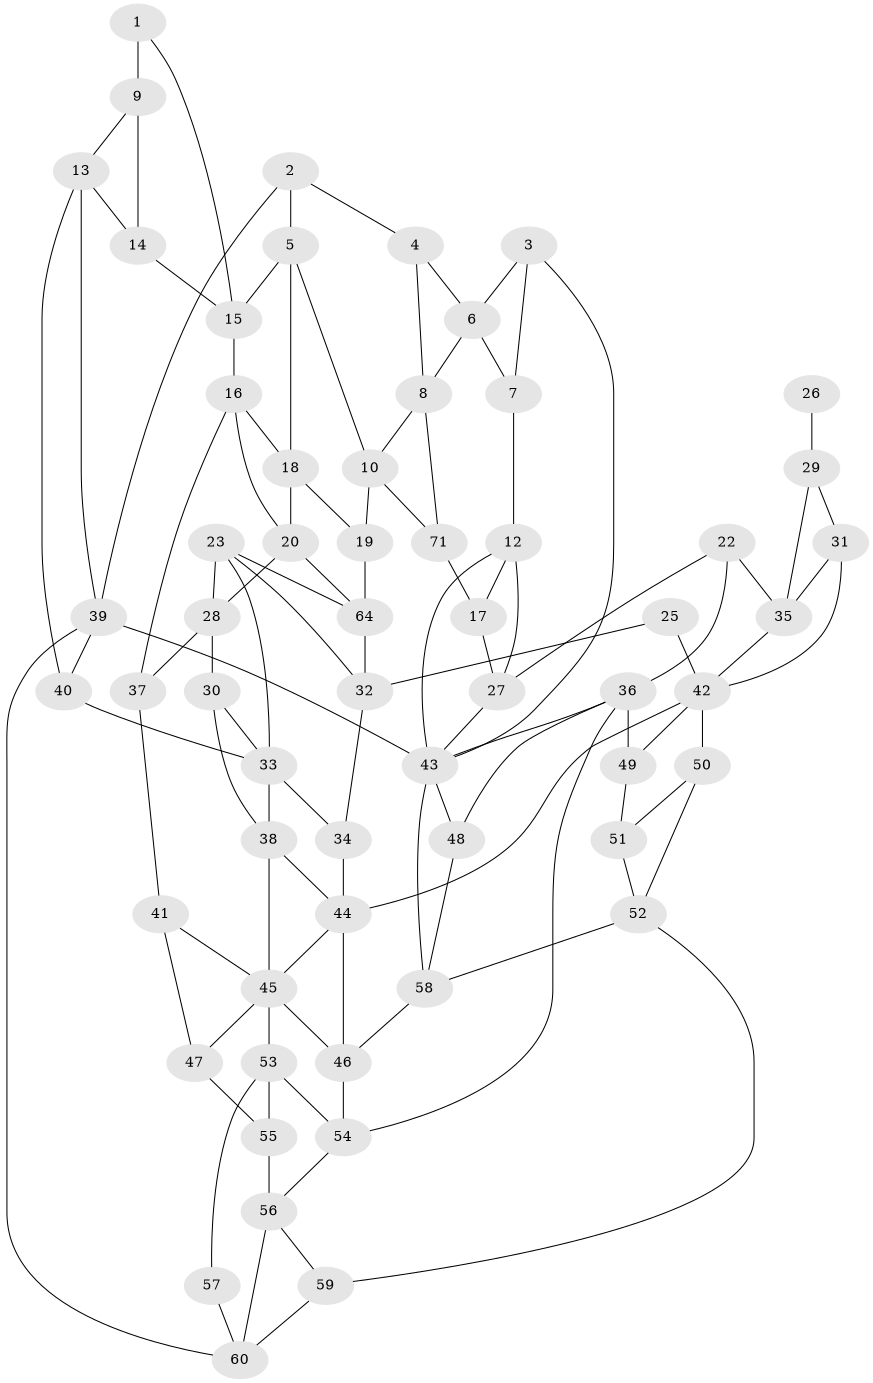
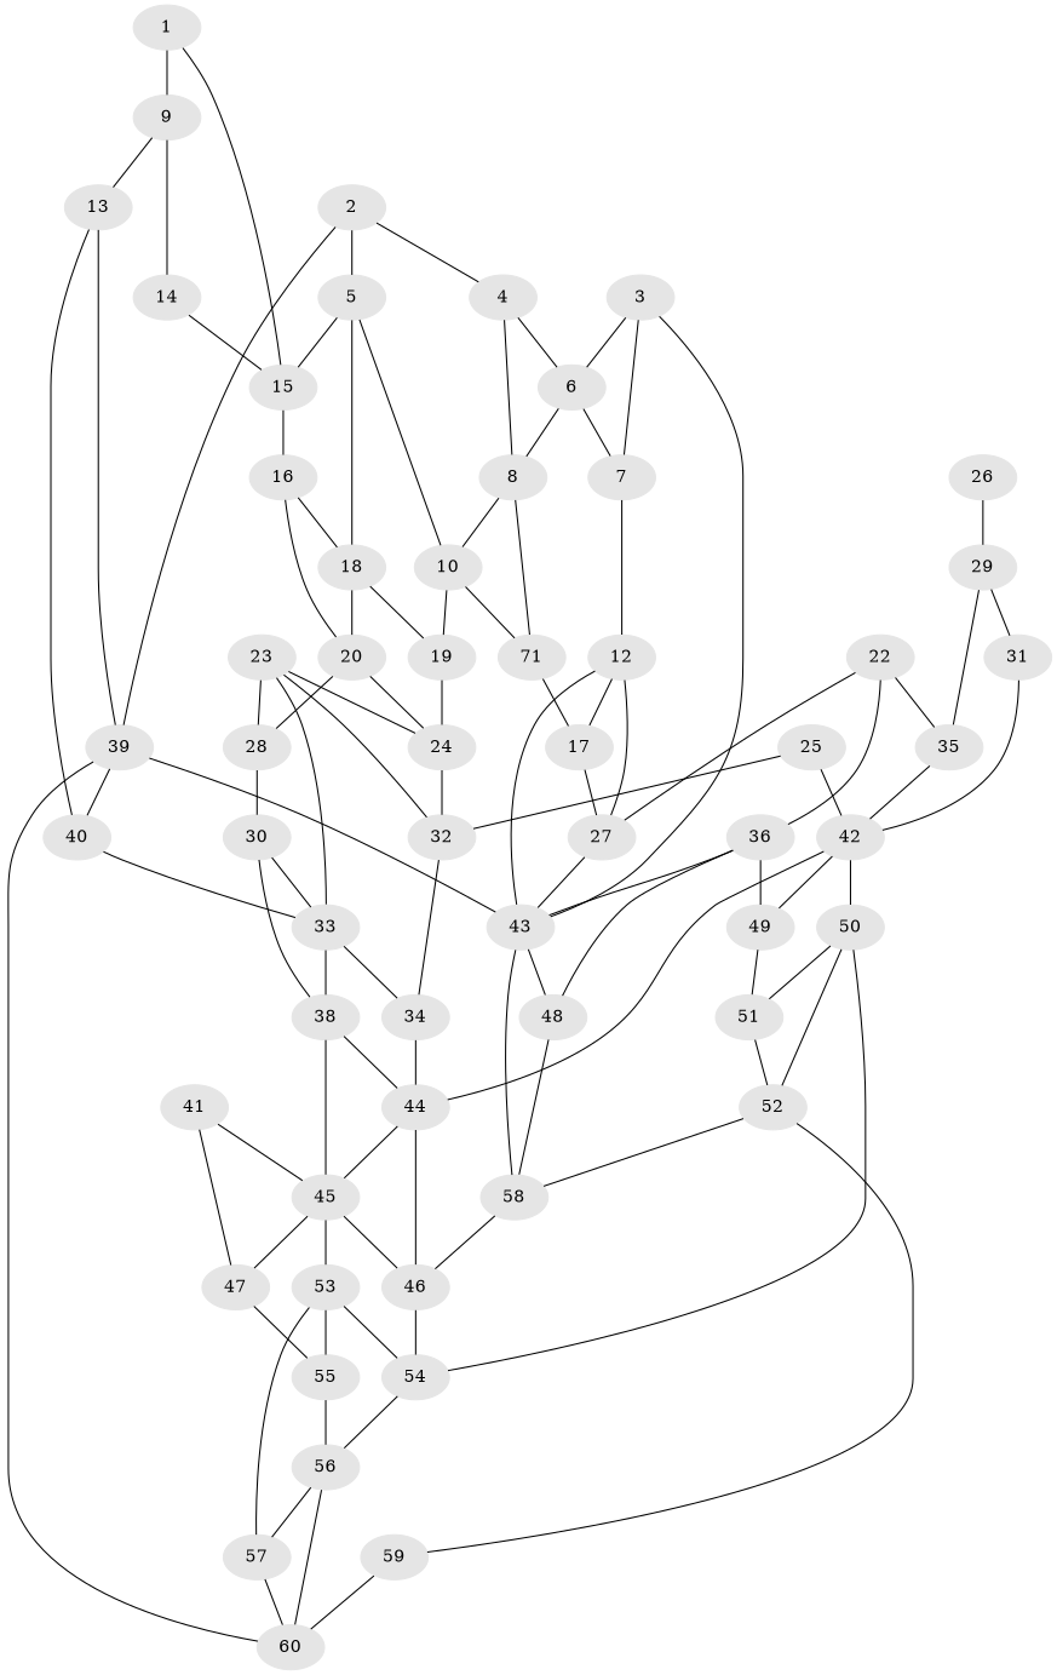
  graph {
    node [color=gray90 style=filled]
    edge [weight=1.0]
    1
    9
    15
    13
    14
    16
    2
    4
    5
    39
    6
    8
    10
    18
    43
    40
    60
    3
    7
    12
    48
    58
    n23 [label=71]
    19
    20
    17
    27
-   24 [label=64]
+   24
    33
-   37
    28
    41
    32
    30
    26
    29
    22
    35
    36
    42
    49
    23
    34
    38
    25
    44
    50
    31
    45
    46
    51
    47
    53
    55
    54
    52
    57
    56
    59
    1 -- 9 [weight=2.0]
    1 -- 15
    9 -- 13
    9 -- 14
    15 -- 16
-   13 -- 14
    13 -- 39
    13 -- 40
    14 -- 15
    16 -- 18
    16 -- 20
-   16 -- 37
    2 -- 4
    2 -- 5
    2 -- 39
    4 -- 6
    4 -- 8
    5 -- 15
    5 -- 10
    5 -- 18
    39 -- 43 [weight=2.0]
    39 -- 40
    39 -- 60
    6 -- 8
    6 -- 7
    8 -- 10
    8 -- n23
    10 -- n23
    10 -- 19
    18 -- 19
    18 -- 20
    43 -- 48
    43 -- 58
    40 -- 33 [weight=2.0]
    3 -- 6
    3 -- 43
    3 -- 7
    7 -- 12
    12 -- 43
    12 -- 17
    12 -- 27
    48 -- 58
    58 -- 46
    n23 -- 17
    19 -- 24
    20 -- 24
    20 -- 28
    17 -- 27
    27 -- 43
    24 -- 32
    33 -- 34
    33 -- 38
-   37 -- 41 [weight=2.0]
-   28 -- 37
    28 -- 30
    41 -- 45
    41 -- 47
    32 -- 34
    30 -- 33
    30 -- 38
    26 -- 29 [weight=2.0]
    29 -- 35
    29 -- 31
    22 -- 27
    22 -- 35
    22 -- 36
    35 -- 42
    36 -- 43
    36 -- 48
    36 -- 49
    42 -- 49
    42 -- 44
    42 -- 50
    49 -- 51 [weight=2.0]
    23 -- 24
    23 -- 33
    23 -- 28
    23 -- 32
    34 -- 44
    38 -- 44
    38 -- 45
    25 -- 32
    25 -- 42
    44 -- 45
    44 -- 46 [weight=2.0]
    50 -- 51
-   36 -- 54
+   50 -- 54
    50 -- 52
-   31 -- 35
    31 -- 42
    45 -- 46
    45 -- 47
    45 -- 53
    46 -- 54
    51 -- 52
    47 -- 55
    53 -- 55
    53 -- 54
    53 -- 57
    55 -- 56 [weight=2.0]
    54 -- 56
    52 -- 58
    52 -- 59
    57 -- 60
    56 -- 60
-   56 -- 59
+   56 -- 57
    59 -- 60
  }
